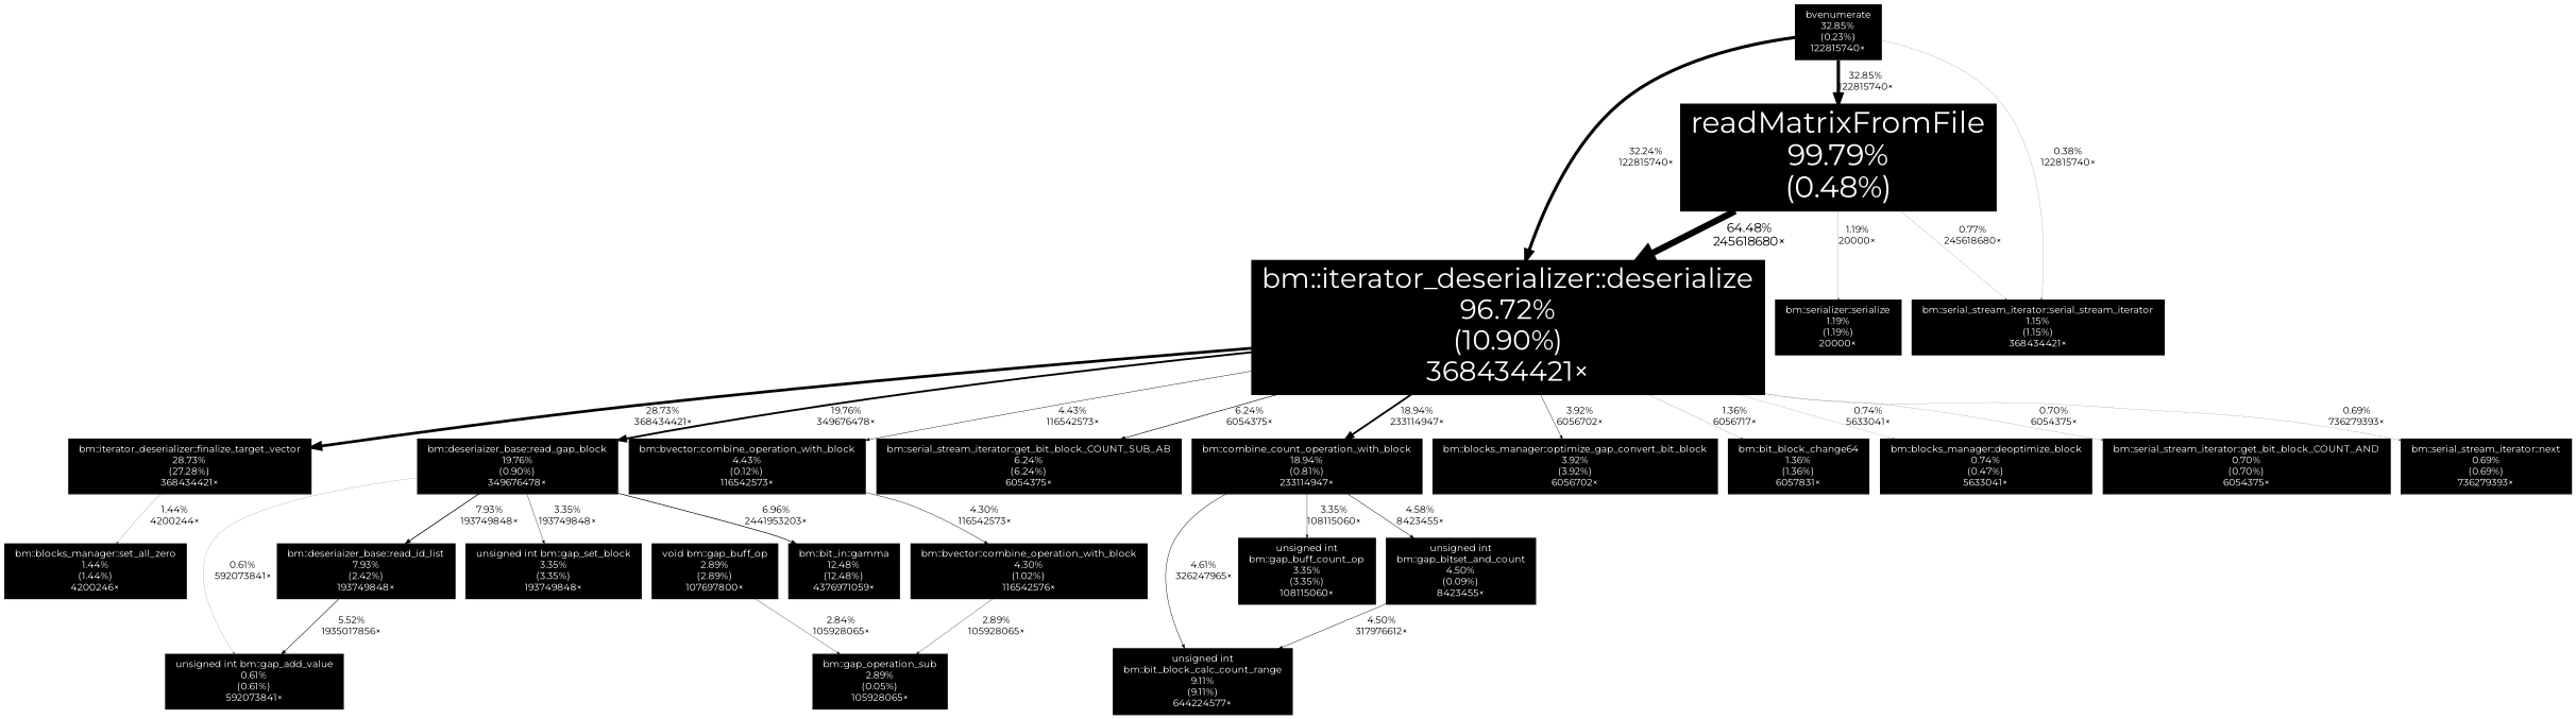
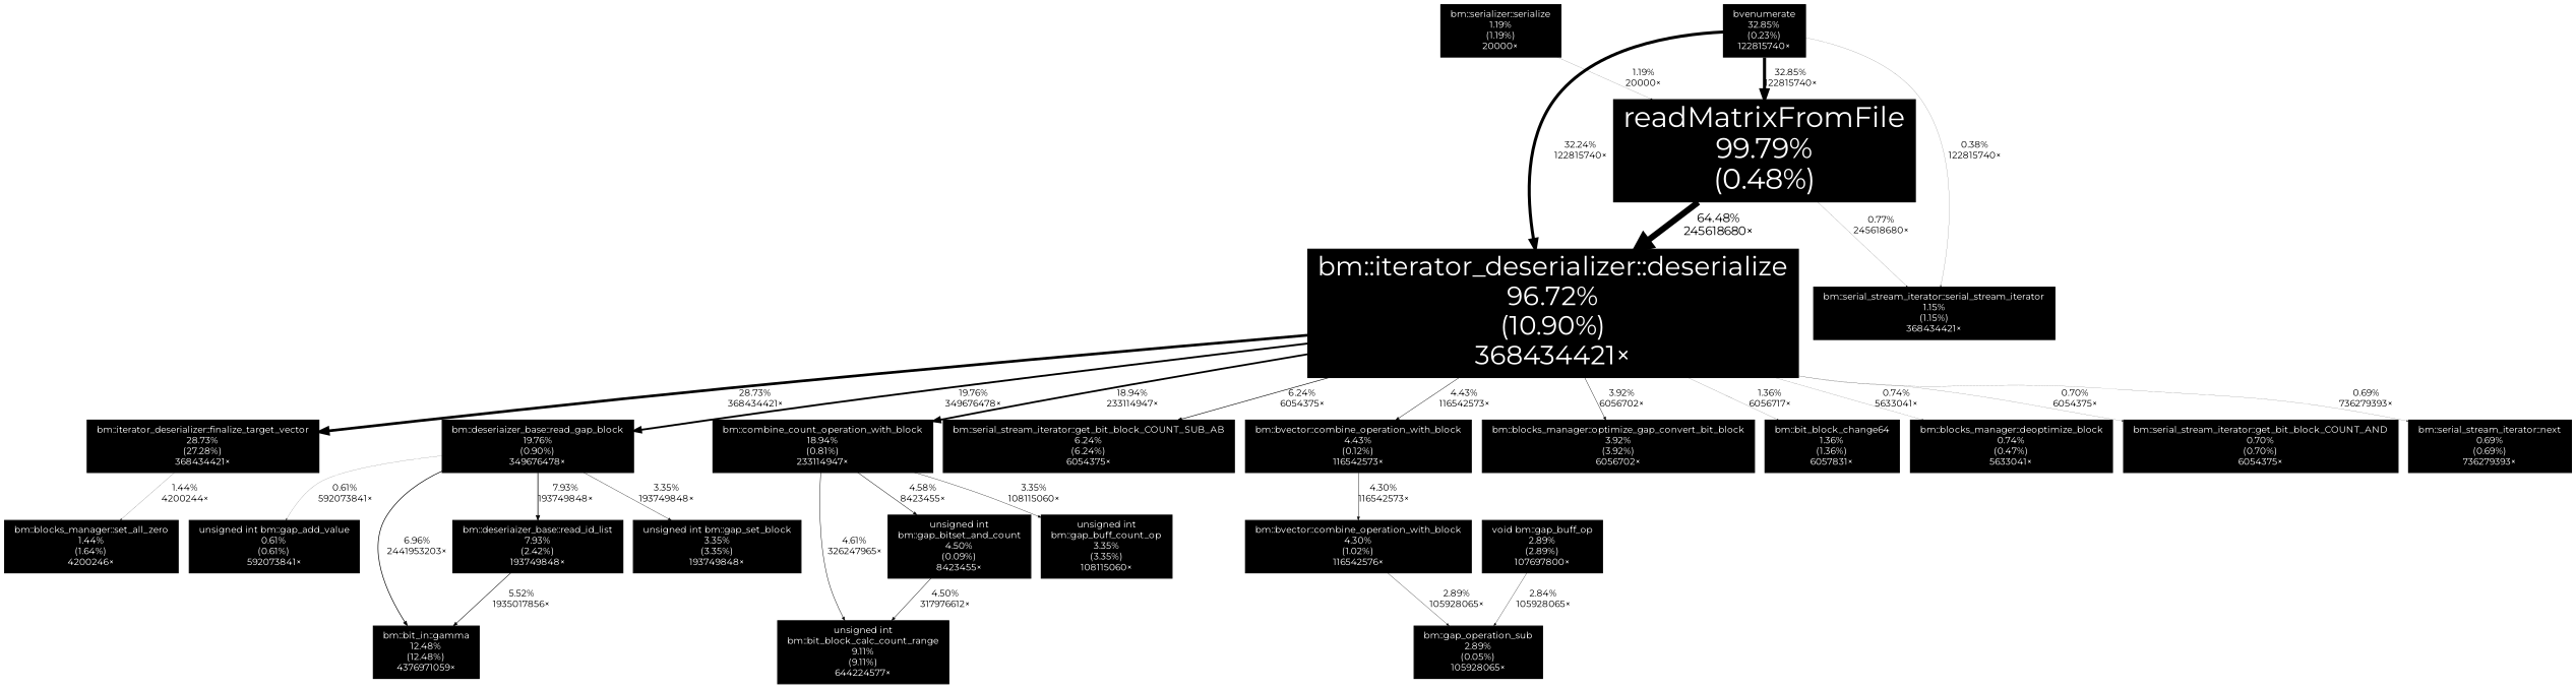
  digraph {
    fontname=Montserrat
    nodesep=0.125
    ranksep=0.25
    node [color="#000000" fontcolor="#ffffff" fontname=Montserrat fontsize=8.00 shape=box style=filled]
    edge [arrowsize=0.16 color="#000000" fontcolor="#000000" fontname=Montserrat fontsize=8.00 labeldistance=0.10 penwidth=0.10]
    n1 [fontsize=23.90 height=0 label="readMatrixFromFile\n99.79%\n(0.48%)" width=0]
    n2 [fontsize=22.45 height=0 label="bm::iterator_deserializer::deserialize\n96.72%\n(10.90%)\n368434421×" width=0]
    n3 [height=0 label="bm::serializer::serialize\n1.19%\n(1.19%)\n20000×" width=0]
    n4 [height=0 label="bm::serial_stream_iterator::serial_stream_iterator\n1.15%\n(1.15%)\n368434421×" width=0]
    n5 [height=0 label="bm::iterator_deserializer::finalize_target_vector\n28.73%\n(27.28%)\n368434421×" width=0]
    n6 [height=0 label="bm::deseriaizer_base::read_gap_block\n19.76%\n(0.90%)\n349676478×" width=0]
    n7 [height=0 label="bm::combine_count_operation_with_block\n18.94%\n(0.81%)\n233114947×" width=0]
    n8 [height=0 label="bm::serial_stream_iterator::get_bit_block_COUNT_SUB_AB\n6.24%\n(6.24%)\n6054375×" width=0]
    n9 [height=0 label="bm::bvector::combine_operation_with_block\n4.43%\n(0.12%)\n116542573×" width=0]
    n10 [height=0 label="bm::blocks_manager::optimize_gap_convert_bit_block\n3.92%\n(3.92%)\n6056702×" width=0]
    n11 [height=0 label="bm::bit_block_change64\n1.36%\n(1.36%)\n6057831×" width=0]
    n12 [height=0 label="bm::blocks_manager::deoptimize_block\n0.74%\n(0.47%)\n5633041×" width=0]
    n13 [height=0 label="bm::serial_stream_iterator::get_bit_block_COUNT_AND\n0.70%\n(0.70%)\n6054375×" width=0]
    n14 [height=0 label="bm::serial_stream_iterator::next\n0.69%\n(0.69%)\n736279393×" width=0]
    n15 [height=0 label="bvenumerate\n32.85%\n(0.23%)\n122815740×" width=0]
-   n16 [height=0 label="bm::blocks_manager::set_all_zero\n1.44%\n(1.44%)\n4200246×" width=0]
+   n16 [height=0 label="bm::blocks_manager::set_all_zero\n1.44%\n(1.64%)\n4200246×" width=0]
    n17 [height=0 label="bm::bit_in::gamma\n12.48%\n(12.48%)\n4376971059×" width=0]
    n18 [height=0 label="bm::deseriaizer_base::read_id_list\n7.93%\n(2.42%)\n193749848×" width=0]
    n19 [height=0 label="unsigned int bm::gap_set_block\n3.35%\n(3.35%)\n193749848×" width=0]
    n20 [height=0 label="unsigned int bm::gap_add_value\n0.61%\n(0.61%)\n592073841×" width=0]
    n21 [height=0 label="unsigned int\nbm::bit_block_calc_count_range\n9.11%\n(9.11%)\n644224577×" width=0]
    n22 [height=0 label="unsigned int\nbm::gap_bitset_and_count\n4.50%\n(0.09%)\n8423455×" width=0]
    n23 [height=0 label="unsigned int\nbm::gap_buff_count_op\n3.35%\n(3.35%)\n108115060×" width=0]
    n24 [height=0 label="bm::bvector::combine_operation_with_block\n4.30%\n(1.02%)\n116542576×" width=0]
    n25 [height=0 label="bm::gap_operation_sub\n2.89%\n(0.05%)\n105928065×" width=0]
    n26 [height=0 label="void bm::gap_buff_op\n2.89%\n(2.89%)\n107697800×" width=0]
    n1 -> n2 [arrowsize=1.14 fontsize=9.98 label="64.48%\n245618680×" labeldistance=5.16 penwidth=5.16]
-   n1 -> n3 [label="1.19%\n20000×"]
+   n3 -> n1 [label="1.19%\n20000×"]
    n1 -> n4 [label="0.77%\n245618680×"]
    n2 -> n5 [arrowsize=0.76 label="28.73%\n368434421×" labeldistance=2.30 penwidth=2.30]
    n2 -> n6 [arrowsize=0.63 label="19.76%\n349676478×" labeldistance=1.58 penwidth=1.58]
    n2 -> n7 [arrowsize=0.62 label="18.94%\n233114947×" labeldistance=1.52 penwidth=1.52]
    n2 -> n8 [arrowsize=0.35 label="6.24%\n6054375×" labeldistance=0.50 penwidth=0.50]
    n2 -> n9 [arrowsize=0.30 label="4.43%\n116542573×" labeldistance=0.35 penwidth=0.35]
    n2 -> n10 [arrowsize=0.28 label="3.92%\n6056702×" labeldistance=0.31 penwidth=0.31]
    n2 -> n11 [label="1.36%\n6056717×" labeldistance=0.11 penwidth=0.11]
    n2 -> n12 [label="0.74%\n5633041×"]
    n2 -> n13 [label="0.70%\n6054375×"]
    n2 -> n14 [label="0.69%\n736279393×"]
    n5 -> n16 [arrowsize=0.17 label="1.44%\n4200244×" labeldistance=0.12 penwidth=0.12]
    n6 -> n17 [arrowsize=0.37 label="6.96%\n2441953203×" labeldistance=0.56 penwidth=0.56]
    n6 -> n18 [arrowsize=0.40 label="7.93%\n193749848×" labeldistance=0.63 penwidth=0.63]
    n6 -> n19 [arrowsize=0.26 label="3.35%\n193749848×" labeldistance=0.27 penwidth=0.27]
    n6 -> n20 [label="0.61%\n592073841×"]
    n7 -> n21 [arrowsize=0.30 label="4.61%\n326247965×" labeldistance=0.37 penwidth=0.37]
    n7 -> n22 [arrowsize=0.30 label="4.58%\n8423455×" labeldistance=0.37 penwidth=0.37]
    n7 -> n23 [arrowsize=0.26 label="3.35%\n108115060×" labeldistance=0.27 penwidth=0.27]
    n9 -> n24 [arrowsize=0.29 label="4.30%\n116542573×" labeldistance=0.34 penwidth=0.34]
    n15 -> n1 [arrowsize=0.81 label="32.85%\n122815740×" labeldistance=2.63 penwidth=2.63]
    n15 -> n2 [arrowsize=0.80 label="32.24%\n122815740×" labeldistance=2.58 penwidth=2.58]
    n15 -> n4 [label="0.38%\n122815740×"]
-   n18 -> n20 [arrowsize=0.33 label="5.52%\n1935017856×" labeldistance=0.44 penwidth=0.44]
+   n18 -> n17 [arrowsize=0.33 label="5.52%\n1935017856×" labeldistance=0.44 penwidth=0.44]
    n22 -> n21 [arrowsize=0.30 label="4.50%\n317976612×" labeldistance=0.36 penwidth=0.36]
    n24 -> n25 [arrowsize=0.24 label="2.89%\n105928065×" labeldistance=0.23 penwidth=0.23]
    n26 -> n25 [arrowsize=0.24 label="2.84%\n105928065×" labeldistance=0.23 penwidth=0.23]
  }
